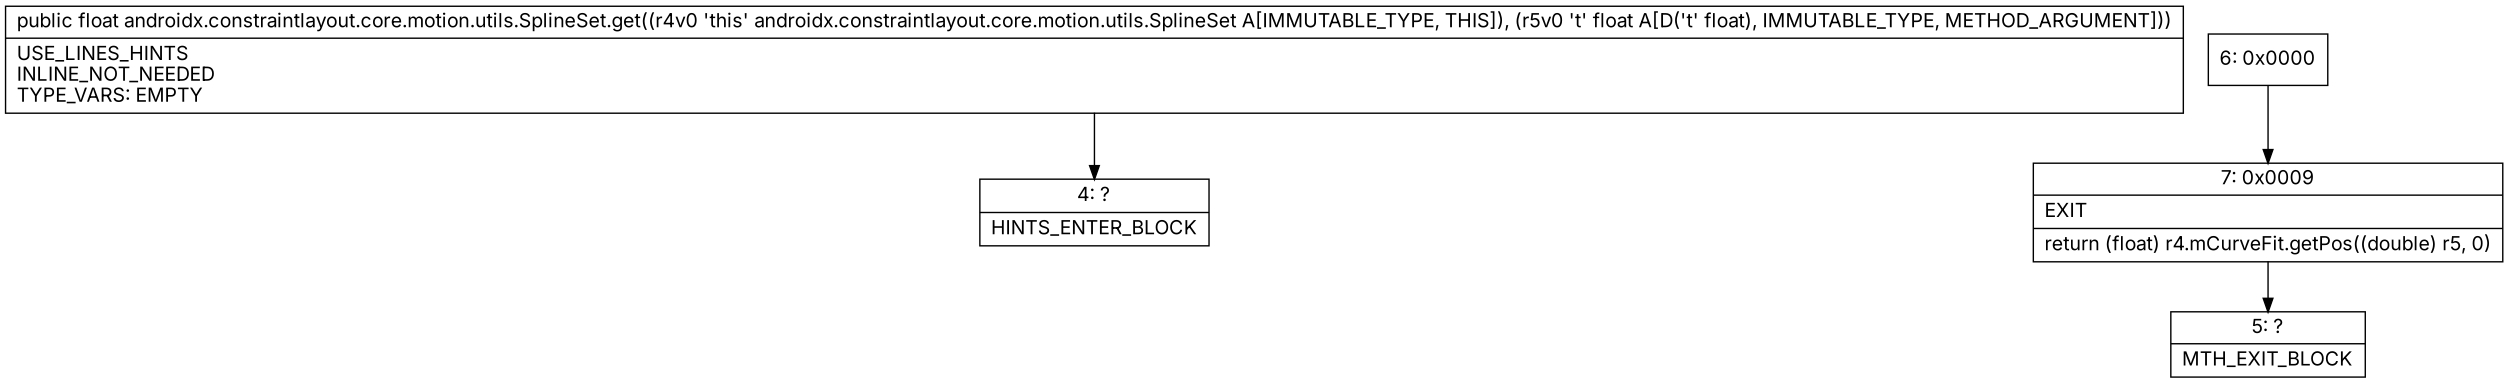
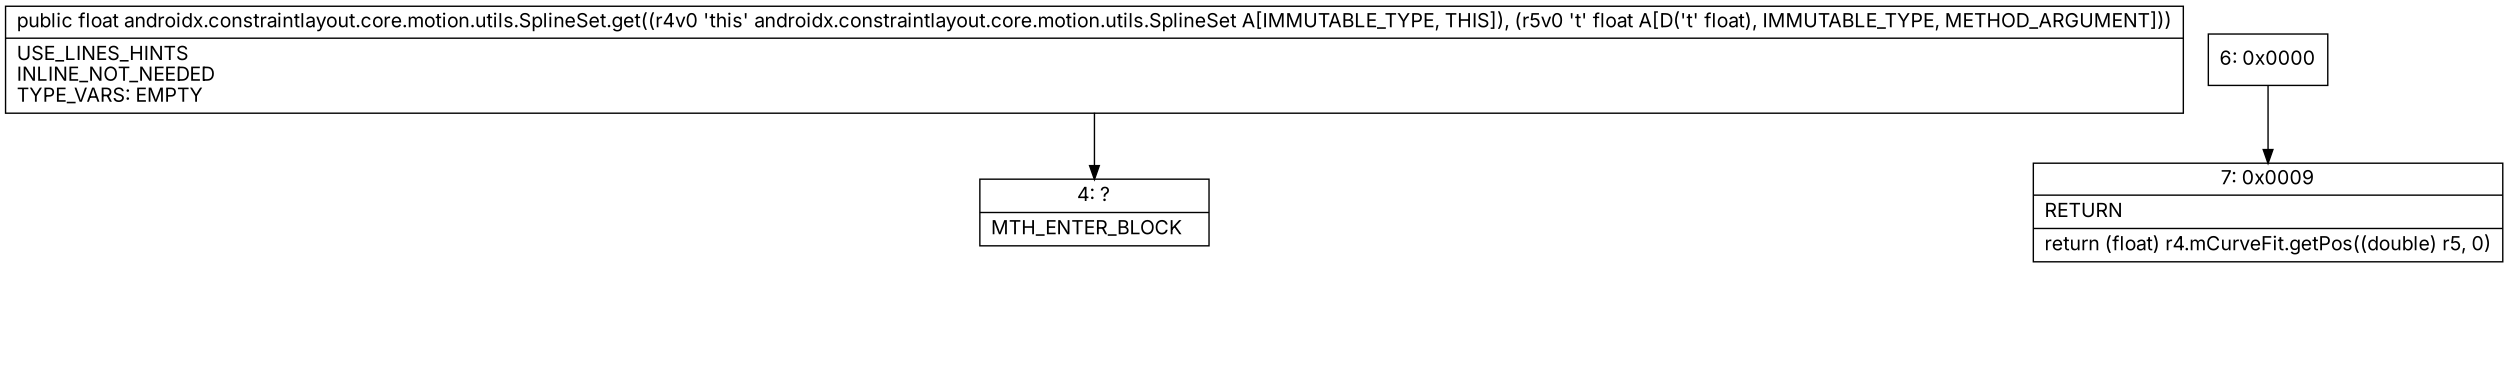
  digraph {
    fontname=Inter
    node [fontname=Inter shape=record]
    edge [fontname=Inter]
-   n1 [label="{4\:\ ?|HINTS_ENTER_BLOCK\l}"]
+   n1 [label="{4\:\ ?|MTH_ENTER_BLOCK\l}"]
    n2 [label="{6\:\ 0x0000}"]
-   n3 [label="{7\:\ 0x0009|EXIT\l|return (float) r4.mCurveFit.getPos((double) r5, 0)\l}"]
-   n4 [label="{5\:\ ?|MTH_EXIT_BLOCK\l}"]
+   n3 [label="{7\:\ 0x0009|RETURN\l|return (float) r4.mCurveFit.getPos((double) r5, 0)\l}"]
    n5 [label="{public float androidx.constraintlayout.core.motion.utils.SplineSet.get((r4v0 'this' androidx.constraintlayout.core.motion.utils.SplineSet A[IMMUTABLE_TYPE, THIS]), (r5v0 't' float A[D('t' float), IMMUTABLE_TYPE, METHOD_ARGUMENT]))  | USE_LINES_HINTS\lINLINE_NOT_NEEDED\lTYPE_VARS: EMPTY\l}"]
    n2 -> n3
-   n3 -> n4
    n5 -> n1
  }
